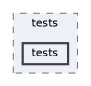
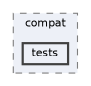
  digraph {
    compound=true
    n1 [color=grey25 fillcolor="#edf0f7" fontname=Helvetica fontsize=10 height=0.2 label=tests shape=box style="filled,bold" width=0.4]
    subgraph cluster_1 {
      bgcolor="#edf0f7"
      fontname=Helvetica
      fontsize=10
-     label=tests
+     label=compat
      pencolor=grey50
      style="filled,dashed"
      n1
    }
  }
